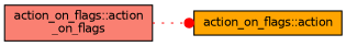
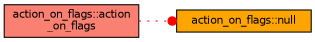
  digraph {
    rankdir=LR
    fontname="DejaVu Sans"
    node [color=black fontname="DejaVu Sans" fontsize=10 shape=record style=filled]
    n1 [fillcolor=salmon fontcolor=black height=0.2 label="action_on_flags::action\l_on_flags" width=0.4]
-   n2 [fillcolor=orange height=0.2 label="action_on_flags::action" width=0.4]
+   n2 [fillcolor=orange height=0.2 label="action_on_flags::null" width=0.4]
    n1 -> n2 [color=red fontname="DejaVu Sans" fontsize=10 labelfontname=Helvetica labelfontsize=10 style=dotted arrowhead=dot]
  }
